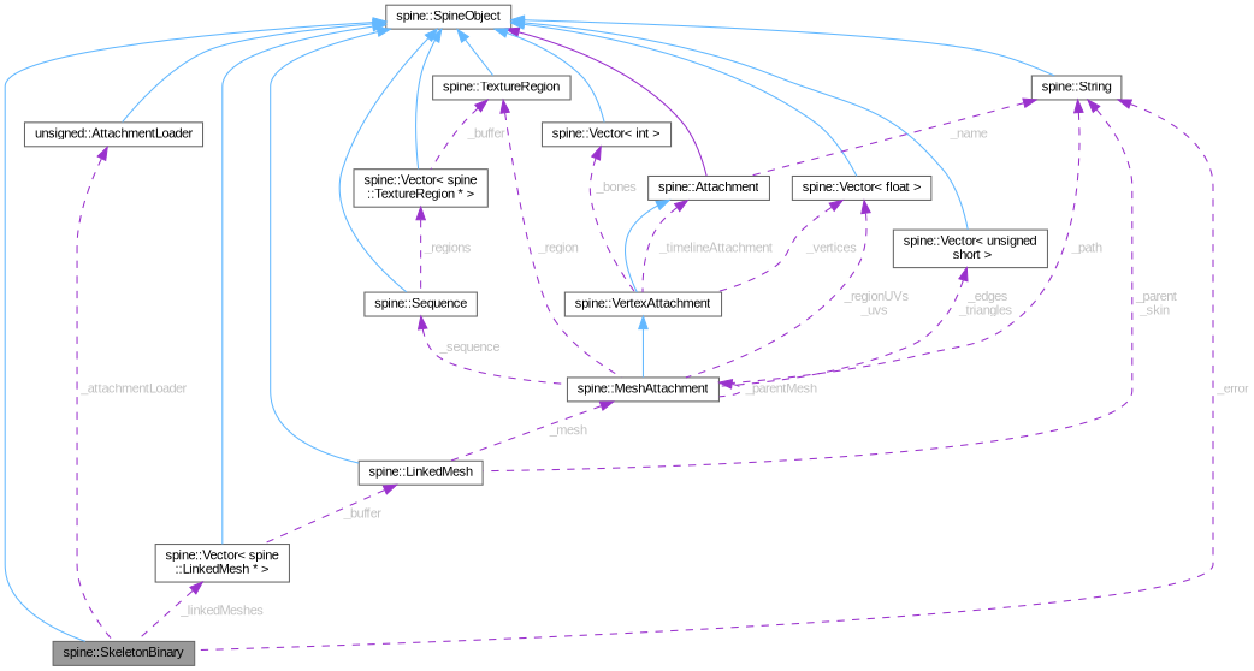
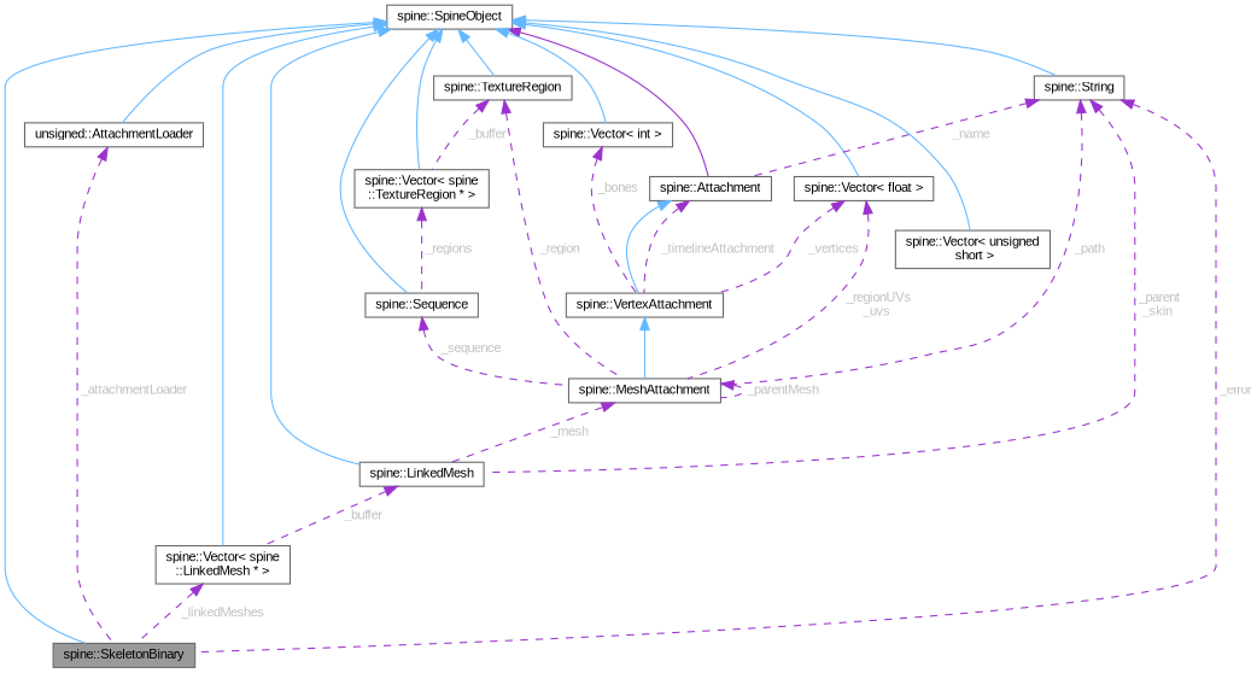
  digraph {
    fontname="Liberation Sans"
    rankdir=TB
    node [color=gray40 fillcolor=white fontname="Liberation Sans" fontsize=10 shape=box style=filled]
    edge [color=darkorchid3 dir=back fontname="Liberation Sans" fontsize=10 labelfontname=Helvetica labelfontsize=10 style=dashed fontcolor=grey]
    n1 [fillcolor=grey60 fontcolor=black height=0.2 label="spine::SkeletonBinary" width=0.4]
    n2 [height=0.2 label="spine::SpineObject" width=0.4]
    n3 [height=0.2 label="unsigned::AttachmentLoader" width=0.4]
    n4 [height=0.2 label="spine::Vector\< spine\l::LinkedMesh * \>" width=0.4]
    n5 [height=0.2 label="spine::LinkedMesh" width=0.4]
    n6 [height=0.2 label="spine::Attachment" width=0.4]
    n7 [height=0.2 label="spine::String" width=0.4]
    n8 [height=0.2 label="spine::Vector\< int \>" width=0.4]
    n9 [height=0.2 label="spine::Vector\< float \>" width=0.4]
    n10 [height=0.2 label="spine::Vector\< unsigned\l short \>" width=0.4]
    n11 [height=0.2 label="spine::TextureRegion" width=0.4]
    n12 [height=0.2 label="spine::Sequence" width=0.4]
    n13 [height=0.2 label="spine::Vector\< spine\l::TextureRegion * \>" width=0.4]
    n14 [height=0.2 label="spine::VertexAttachment" width=0.4]
    n15 [height=0.2 label="spine::MeshAttachment" width=0.4]
    n2 -> n1 [color=steelblue1 style=solid fontcolor=""]
    n2 -> n3 [color=steelblue1 style=solid fontcolor=""]
    n2 -> n4 [color=steelblue1 style=solid fontcolor=""]
    n2 -> n5 [color=steelblue1 style=solid fontcolor=""]
    n2 -> n6 [style=solid fontcolor=""]
    n2 -> n7 [color=steelblue1 style=solid fontcolor=""]
    n2 -> n8 [color=steelblue1 style=solid fontcolor=""]
    n2 -> n9 [color=steelblue1 style=solid fontcolor=""]
    n2 -> n10 [color=steelblue1 style=solid fontcolor=""]
    n2 -> n11 [color=steelblue1 style=solid fontcolor=""]
    n2 -> n12 [color=steelblue1 style=solid fontcolor=""]
    n2 -> n13 [color=steelblue1 style=solid fontcolor=""]
    n3 -> n1 [label=" _attachmentLoader"]
    n4 -> n1 [label=" _linkedMeshes"]
    n5 -> n4 [label=" _buffer"]
    n6 -> n14 [color=steelblue1 style=solid fontcolor=""]
    n6 -> n14 [label=" _timelineAttachment"]
    n7 -> n1 [label=" _error"]
    n7 -> n5 [label=" _parent\n_skin"]
    n7 -> n6 [label=" _name"]
    n7 -> n15 [label=" _path"]
    n8 -> n14 [label=" _bones"]
    n9 -> n14 [label=" _vertices"]
    n9 -> n15 [label=" _regionUVs\n_uvs"]
-   n10 -> n15 [label=" _edges\n_triangles"]
    n11 -> n13 [label=" _buffer"]
    n11 -> n15 [label=" _region"]
    n12 -> n15 [label=" _sequence"]
    n13 -> n12 [label=" _regions"]
    n14 -> n15 [color=steelblue1 style=solid fontcolor=""]
    n15 -> n5 [label=" _mesh"]
    n15 -> n15 [label=" _parentMesh"]
  }
